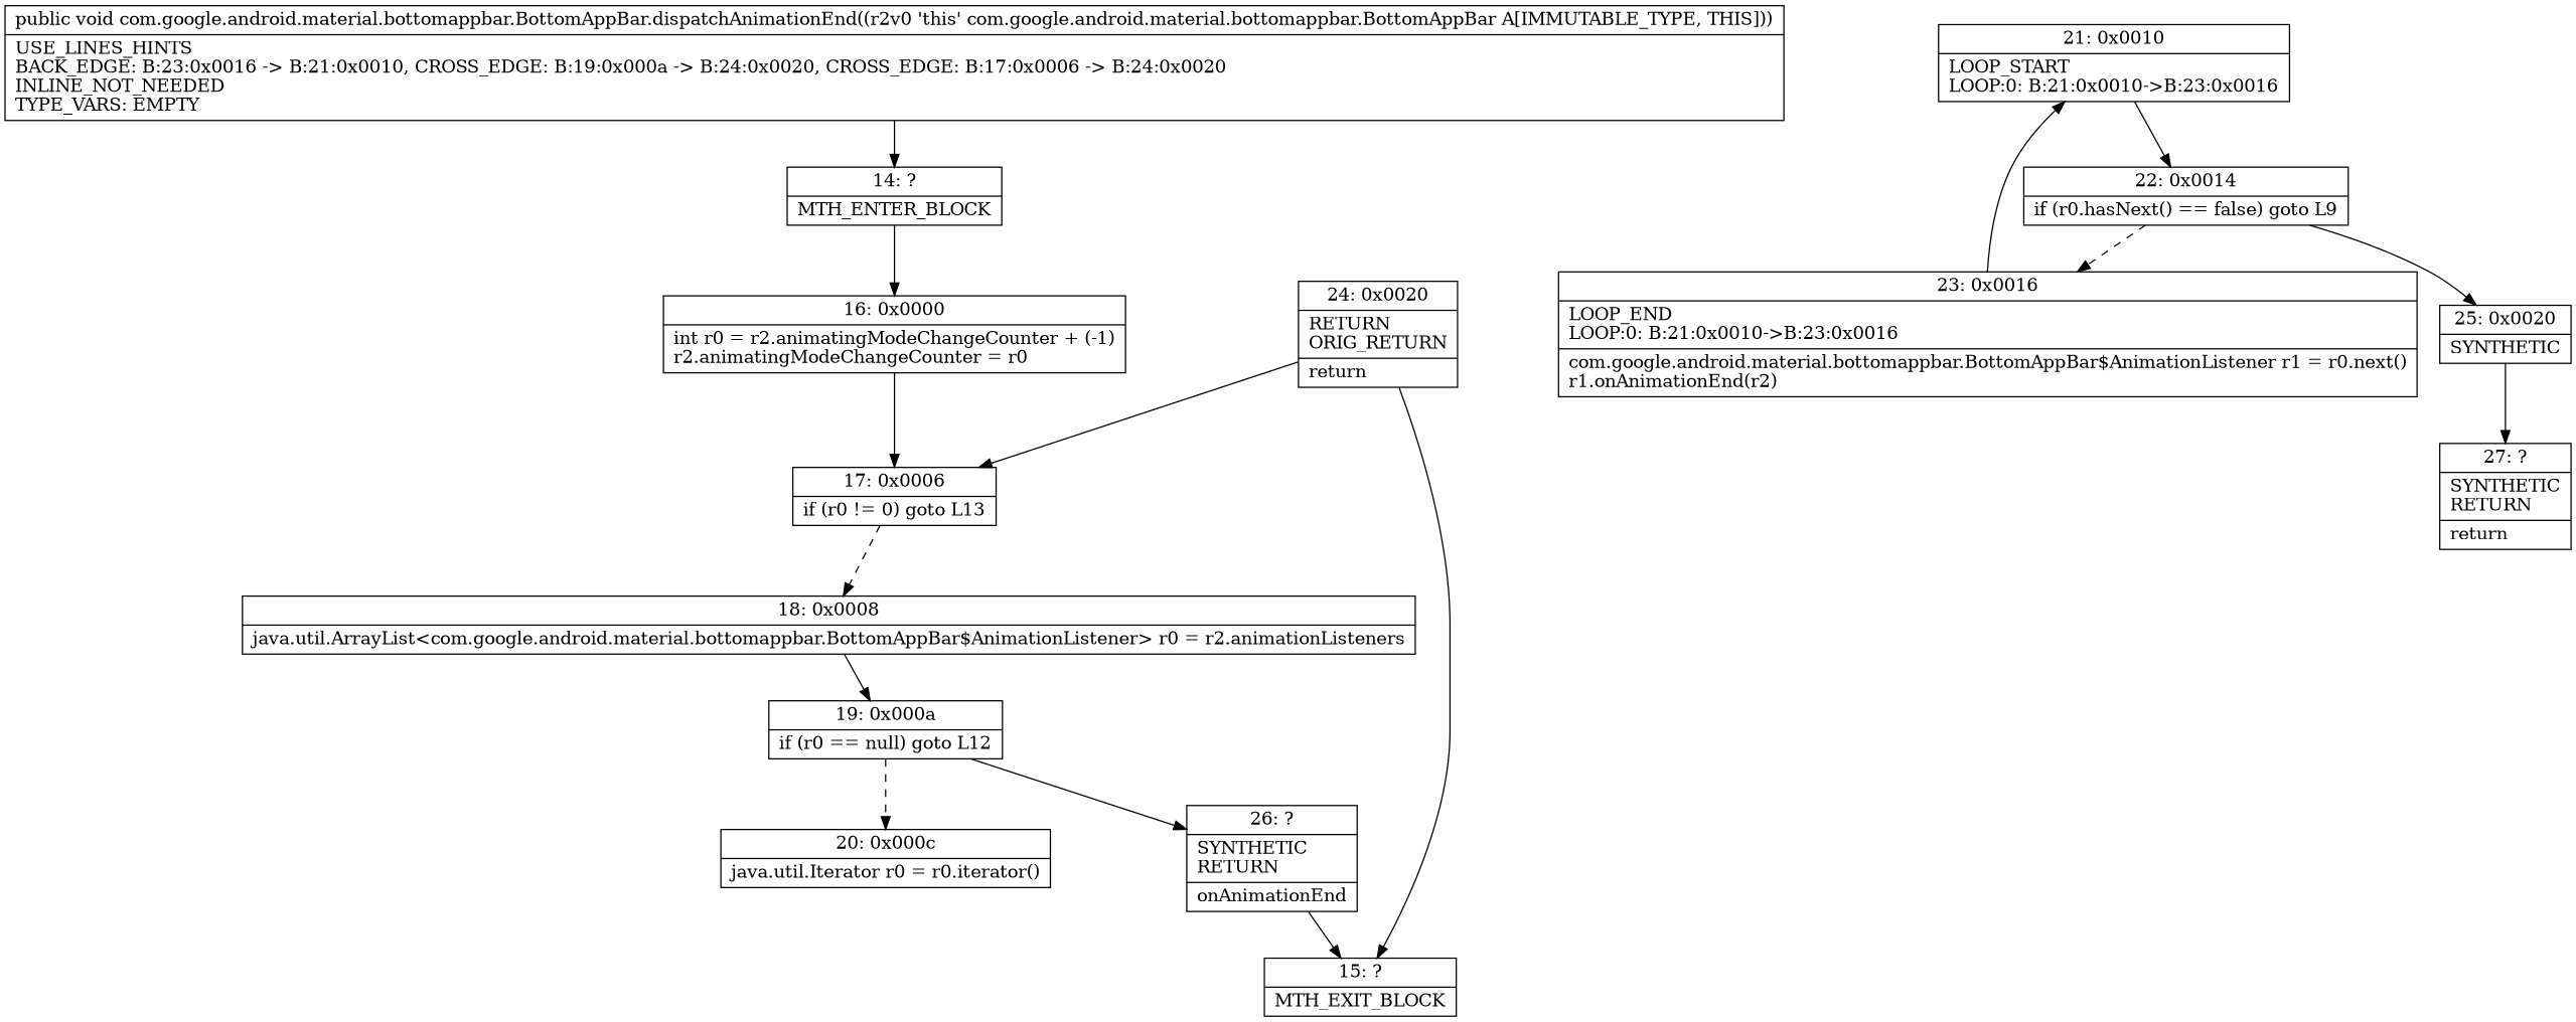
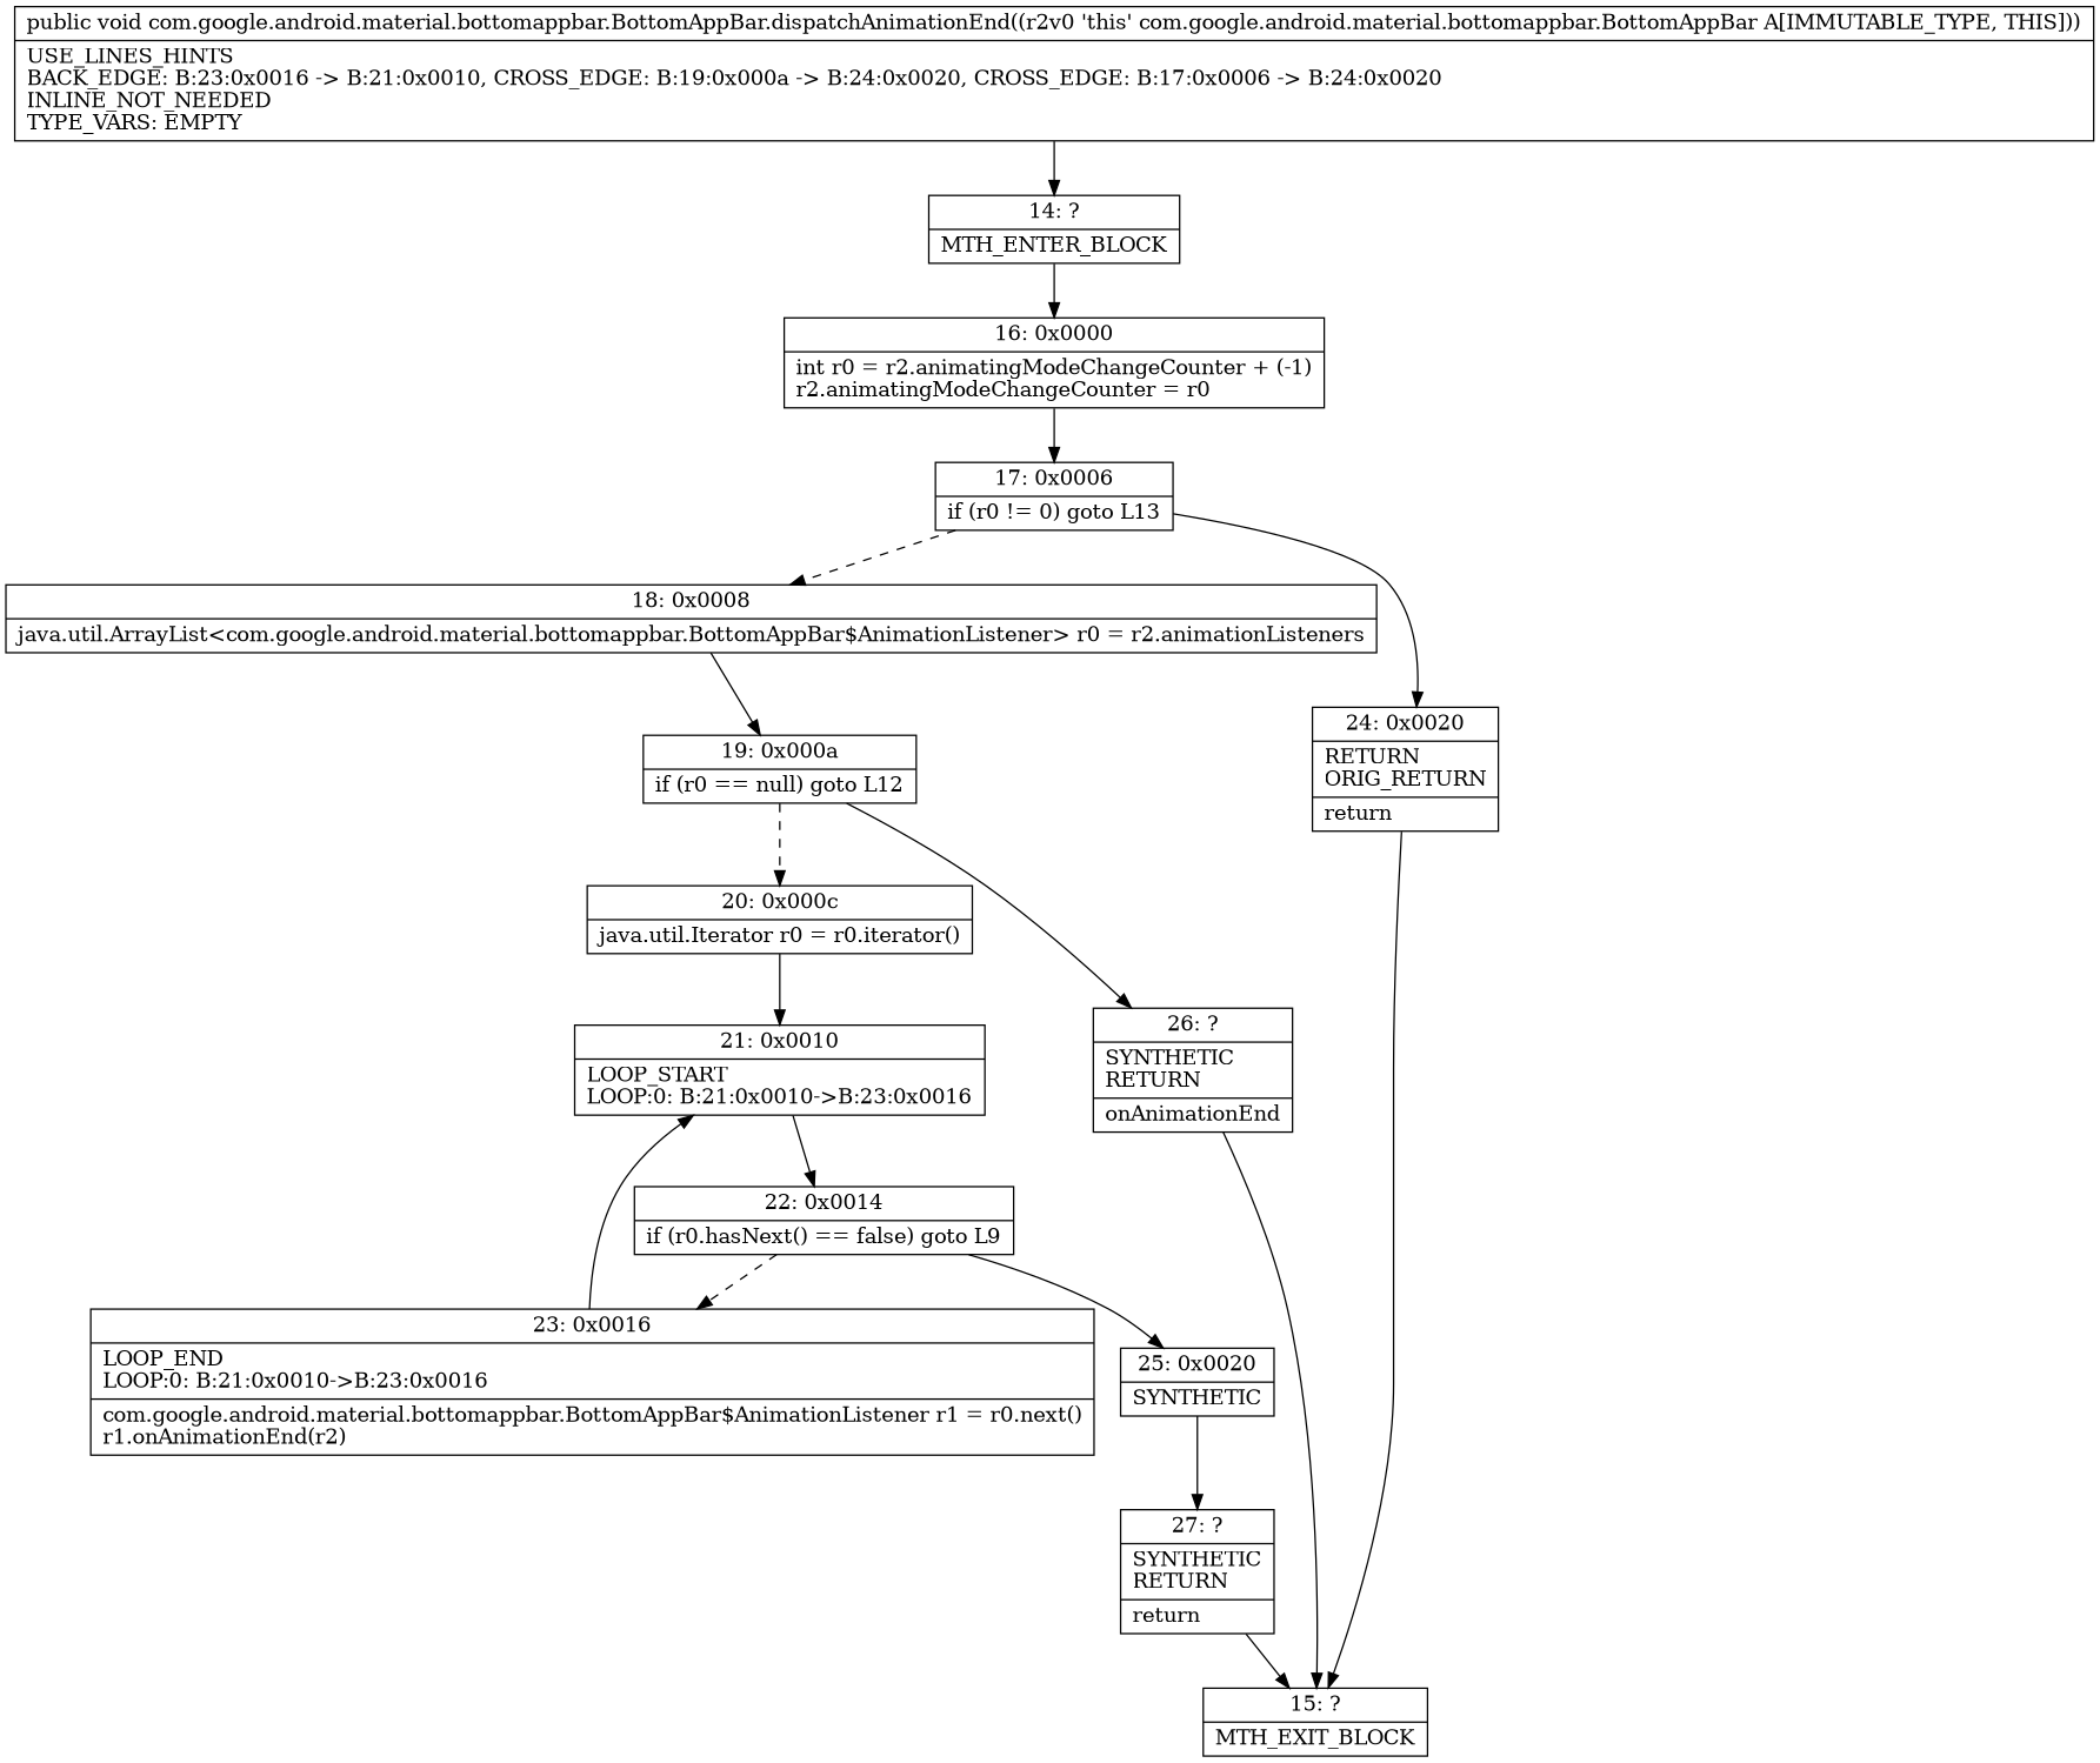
  digraph {
    node [shape=record]
    n1 [label="{14\:\ ?|MTH_ENTER_BLOCK\l}"]
    n2 [label="{16\:\ 0x0000|int r0 = r2.animatingModeChangeCounter + (\-1)\lr2.animatingModeChangeCounter = r0\l}"]
    n3 [label="{17\:\ 0x0006|if (r0 != 0) goto L13\l}"]
    n4 [label="{18\:\ 0x0008|java.util.ArrayList\<com.google.android.material.bottomappbar.BottomAppBar$AnimationListener\> r0 = r2.animationListeners\l}"]
    n5 [label="{24\:\ 0x0020|RETURN\lORIG_RETURN\l|return\l}"]
    n6 [label="{19\:\ 0x000a|if (r0 == null) goto L12\l}"]
    n7 [label="{15\:\ ?|MTH_EXIT_BLOCK\l}"]
    n8 [label="{20\:\ 0x000c|java.util.Iterator r0 = r0.iterator()\l}"]
    n9 [label="{26\:\ ?|SYNTHETIC\lRETURN\l|onAnimationEnd\l}"]
    n10 [label="{21\:\ 0x0010|LOOP_START\lLOOP:0: B:21:0x0010\-\>B:23:0x0016\l}"]
    n11 [label="{22\:\ 0x0014|if (r0.hasNext() == false) goto L9\l}"]
    n12 [label="{23\:\ 0x0016|LOOP_END\lLOOP:0: B:21:0x0010\-\>B:23:0x0016\l|com.google.android.material.bottomappbar.BottomAppBar$AnimationListener r1 = r0.next()\lr1.onAnimationEnd(r2)\l}"]
    n13 [label="{25\:\ 0x0020|SYNTHETIC\l}"]
    n14 [label="{27\:\ ?|SYNTHETIC\lRETURN\l|return\l}"]
    n15 [label="{public void com.google.android.material.bottomappbar.BottomAppBar.dispatchAnimationEnd((r2v0 'this' com.google.android.material.bottomappbar.BottomAppBar A[IMMUTABLE_TYPE, THIS]))  | USE_LINES_HINTS\lBACK_EDGE: B:23:0x0016 \-\> B:21:0x0010, CROSS_EDGE: B:19:0x000a \-\> B:24:0x0020, CROSS_EDGE: B:17:0x0006 \-\> B:24:0x0020\lINLINE_NOT_NEEDED\lTYPE_VARS: EMPTY\l}"]
    n1 -> n2
    n2 -> n3
    n3 -> n4 [style=dashed]
-   n5 -> n3
+   n3 -> n5
    n4 -> n6
    n5 -> n7
    n6 -> n8 [style=dashed]
    n6 -> n9
+   n8 -> n10
    n9 -> n7
    n10 -> n11
    n11 -> n12 [style=dashed]
    n11 -> n13
    n12 -> n10
    n13 -> n14
+   n14 -> n7
    n15 -> n1
  }
